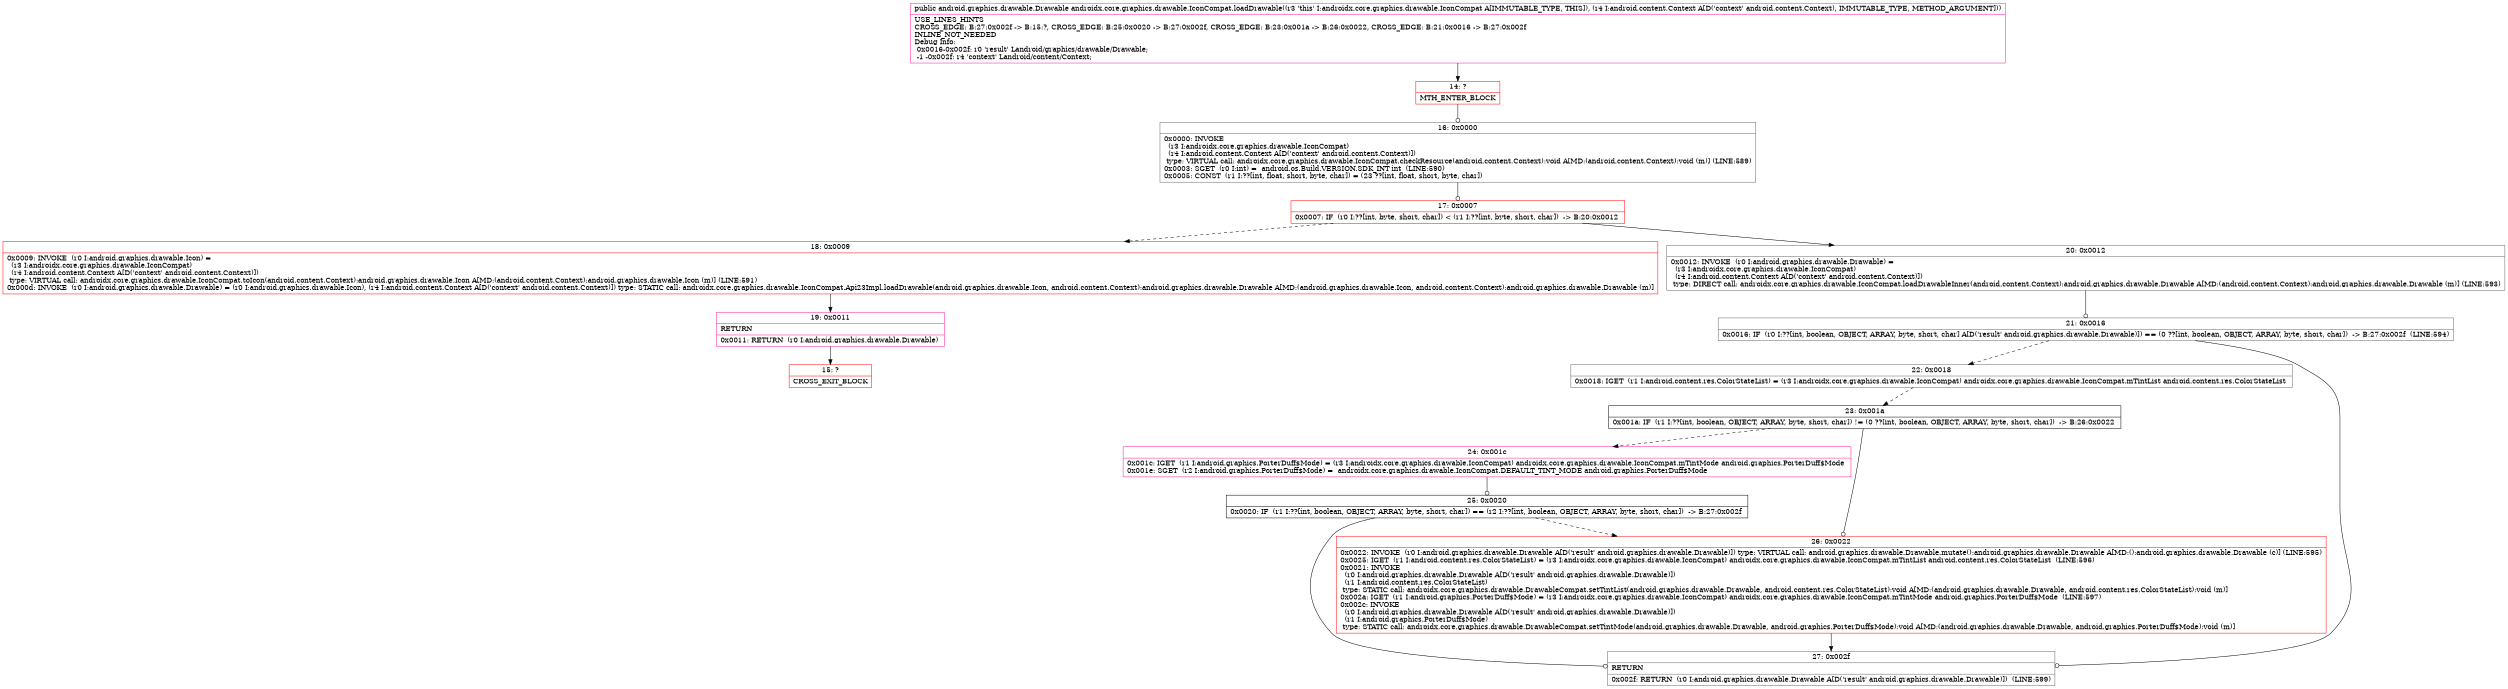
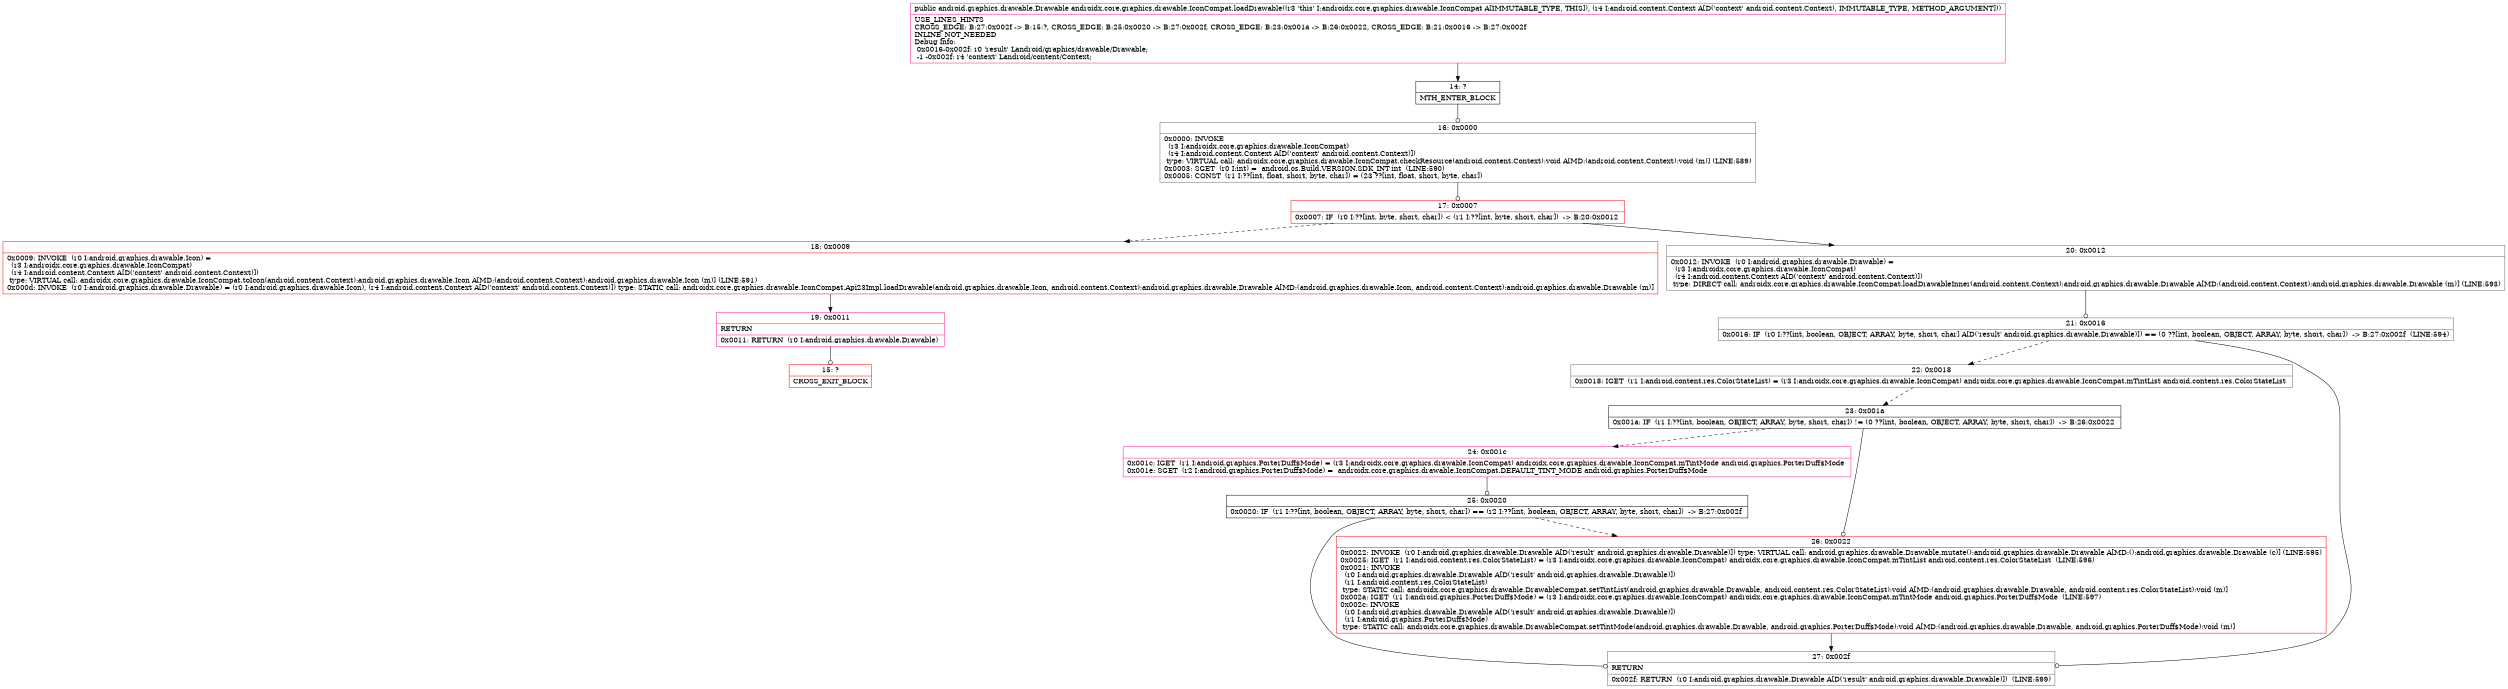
  digraph {
    node [color=red shape=record]
    edge [arrowhead=normal]
-   n1 [label="{14\:\ ?|MTH_ENTER_BLOCK\l}"]
+   n1 [color=black label="{14\:\ ?|MTH_ENTER_BLOCK\l}"]
    n2 [color=gray40 label="{16\:\ 0x0000|0x0000: INVOKE  \l  (r3 I:androidx.core.graphics.drawable.IconCompat)\l  (r4 I:android.content.Context A[D('context' android.content.Context)])\l type: VIRTUAL call: androidx.core.graphics.drawable.IconCompat.checkResource(android.content.Context):void A[MD:(android.content.Context):void (m)] (LINE:589)\l0x0003: SGET  (r0 I:int) =  android.os.Build.VERSION.SDK_INT int  (LINE:590)\l0x0005: CONST  (r1 I:??[int, float, short, byte, char]) = (23 ??[int, float, short, byte, char]) \l}"]
    n3 [label="{17\:\ 0x0007|0x0007: IF  (r0 I:??[int, byte, short, char]) \< (r1 I:??[int, byte, short, char])  \-\> B:20:0x0012 \l}"]
    n4 [label="{18\:\ 0x0009|0x0009: INVOKE  (r0 I:android.graphics.drawable.Icon) = \l  (r3 I:androidx.core.graphics.drawable.IconCompat)\l  (r4 I:android.content.Context A[D('context' android.content.Context)])\l type: VIRTUAL call: androidx.core.graphics.drawable.IconCompat.toIcon(android.content.Context):android.graphics.drawable.Icon A[MD:(android.content.Context):android.graphics.drawable.Icon (m)] (LINE:591)\l0x000d: INVOKE  (r0 I:android.graphics.drawable.Drawable) = (r0 I:android.graphics.drawable.Icon), (r4 I:android.content.Context A[D('context' android.content.Context)]) type: STATIC call: androidx.core.graphics.drawable.IconCompat.Api23Impl.loadDrawable(android.graphics.drawable.Icon, android.content.Context):android.graphics.drawable.Drawable A[MD:(android.graphics.drawable.Icon, android.content.Context):android.graphics.drawable.Drawable (m)]\l}"]
    n5 [color=gray40 label="{20\:\ 0x0012|0x0012: INVOKE  (r0 I:android.graphics.drawable.Drawable) = \l  (r3 I:androidx.core.graphics.drawable.IconCompat)\l  (r4 I:android.content.Context A[D('context' android.content.Context)])\l type: DIRECT call: androidx.core.graphics.drawable.IconCompat.loadDrawableInner(android.content.Context):android.graphics.drawable.Drawable A[MD:(android.content.Context):android.graphics.drawable.Drawable (m)] (LINE:593)\l}"]
    n6 [color=deeppink label="{19\:\ 0x0011|RETURN\l|0x0011: RETURN  (r0 I:android.graphics.drawable.Drawable) \l}"]
    n7 [color=gray40 label="{21\:\ 0x0016|0x0016: IF  (r0 I:??[int, boolean, OBJECT, ARRAY, byte, short, char] A[D('result' android.graphics.drawable.Drawable)]) == (0 ??[int, boolean, OBJECT, ARRAY, byte, short, char])  \-\> B:27:0x002f  (LINE:594)\l}"]
    n8 [label="{15\:\ ?|CROSS_EXIT_BLOCK\l}"]
    n9 [color=gray40 label="{22\:\ 0x0018|0x0018: IGET  (r1 I:android.content.res.ColorStateList) = (r3 I:androidx.core.graphics.drawable.IconCompat) androidx.core.graphics.drawable.IconCompat.mTintList android.content.res.ColorStateList \l}"]
    n10 [color=gray40 label="{27\:\ 0x002f|RETURN\l|0x002f: RETURN  (r0 I:android.graphics.drawable.Drawable A[D('result' android.graphics.drawable.Drawable)])  (LINE:599)\l}"]
    n11 [color=black label="{23\:\ 0x001a|0x001a: IF  (r1 I:??[int, boolean, OBJECT, ARRAY, byte, short, char]) != (0 ??[int, boolean, OBJECT, ARRAY, byte, short, char])  \-\> B:26:0x0022 \l}"]
    n12 [color=deeppink label="{24\:\ 0x001c|0x001c: IGET  (r1 I:android.graphics.PorterDuff$Mode) = (r3 I:androidx.core.graphics.drawable.IconCompat) androidx.core.graphics.drawable.IconCompat.mTintMode android.graphics.PorterDuff$Mode \l0x001e: SGET  (r2 I:android.graphics.PorterDuff$Mode) =  androidx.core.graphics.drawable.IconCompat.DEFAULT_TINT_MODE android.graphics.PorterDuff$Mode \l}"]
    n13 [label="{26\:\ 0x0022|0x0022: INVOKE  (r0 I:android.graphics.drawable.Drawable A[D('result' android.graphics.drawable.Drawable)]) type: VIRTUAL call: android.graphics.drawable.Drawable.mutate():android.graphics.drawable.Drawable A[MD:():android.graphics.drawable.Drawable (c)] (LINE:595)\l0x0025: IGET  (r1 I:android.content.res.ColorStateList) = (r3 I:androidx.core.graphics.drawable.IconCompat) androidx.core.graphics.drawable.IconCompat.mTintList android.content.res.ColorStateList  (LINE:596)\l0x0021: INVOKE  \l  (r0 I:android.graphics.drawable.Drawable A[D('result' android.graphics.drawable.Drawable)])\l  (r1 I:android.content.res.ColorStateList)\l type: STATIC call: androidx.core.graphics.drawable.DrawableCompat.setTintList(android.graphics.drawable.Drawable, android.content.res.ColorStateList):void A[MD:(android.graphics.drawable.Drawable, android.content.res.ColorStateList):void (m)]\l0x002a: IGET  (r1 I:android.graphics.PorterDuff$Mode) = (r3 I:androidx.core.graphics.drawable.IconCompat) androidx.core.graphics.drawable.IconCompat.mTintMode android.graphics.PorterDuff$Mode  (LINE:597)\l0x002c: INVOKE  \l  (r0 I:android.graphics.drawable.Drawable A[D('result' android.graphics.drawable.Drawable)])\l  (r1 I:android.graphics.PorterDuff$Mode)\l type: STATIC call: androidx.core.graphics.drawable.DrawableCompat.setTintMode(android.graphics.drawable.Drawable, android.graphics.PorterDuff$Mode):void A[MD:(android.graphics.drawable.Drawable, android.graphics.PorterDuff$Mode):void (m)]\l}"]
    n14 [color=black label="{25\:\ 0x0020|0x0020: IF  (r1 I:??[int, boolean, OBJECT, ARRAY, byte, short, char]) == (r2 I:??[int, boolean, OBJECT, ARRAY, byte, short, char])  \-\> B:27:0x002f \l}"]
    n15 [color=deeppink label="{public android.graphics.drawable.Drawable androidx.core.graphics.drawable.IconCompat.loadDrawable((r3 'this' I:androidx.core.graphics.drawable.IconCompat A[IMMUTABLE_TYPE, THIS]), (r4 I:android.content.Context A[D('context' android.content.Context), IMMUTABLE_TYPE, METHOD_ARGUMENT]))  | USE_LINES_HINTS\lCROSS_EDGE: B:27:0x002f \-\> B:15:?, CROSS_EDGE: B:25:0x0020 \-\> B:27:0x002f, CROSS_EDGE: B:23:0x001a \-\> B:26:0x0022, CROSS_EDGE: B:21:0x0016 \-\> B:27:0x002f\lINLINE_NOT_NEEDED\lDebug Info:\l  0x0016\-0x002f: r0 'result' Landroid\/graphics\/drawable\/Drawable;\l  \-1 \-0x002f: r4 'context' Landroid\/content\/Context;\l}"]
    n1 -> n2 [arrowhead=odot]
    n2 -> n3 [arrowhead=odot]
    n3 -> n4 [style=dashed]
    n3 -> n5
    n4 -> n6
    n5 -> n7 [arrowhead=odot]
-   n6 -> n8
+   n6 -> n8 [arrowhead=odot]
    n7 -> n9 [style=dashed]
    n7 -> n10 [arrowhead=odot]
    n9 -> n11 [style=dashed]
    n11 -> n12 [style=dashed]
    n11 -> n13 [arrowhead=odot]
    n12 -> n14 [arrowhead=odot]
    n13 -> n10
    n14 -> n10 [arrowhead=odot]
    n14 -> n13 [style=dashed]
    n15 -> n1
  }
